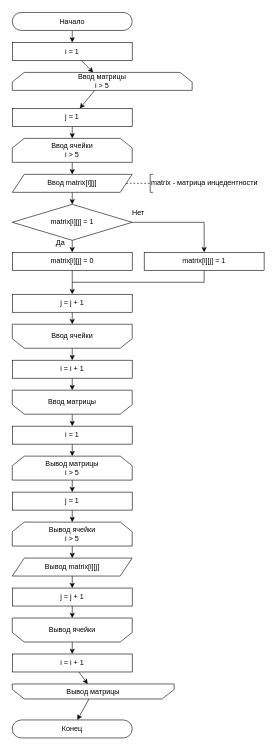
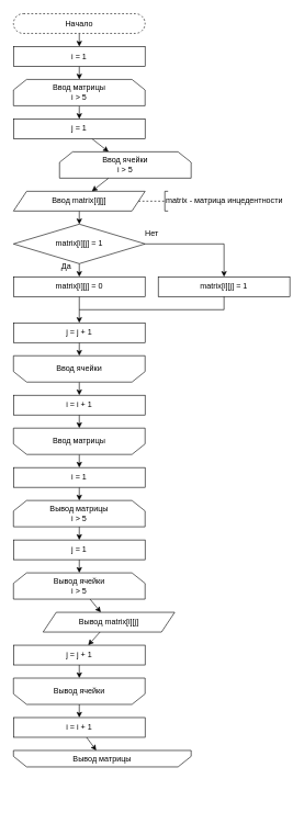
  <mxCell id="0" />
  <mxCell id="1" parent="0" />
  <mxCell id="2" style="edgeStyle=none;html=1;" parent="1" source="3" target="5" edge="1"><mxGeometry relative="1" as="geometry" /></mxCell>
- <mxCell id="3" value="Начало" style="rounded=1;whiteSpace=wrap;html=1;arcSize=50;" parent="1" vertex="1"><mxGeometry x="20" y="20" width="200" height="30" as="geometry" /></mxCell>
+ <mxCell id="3" value="Начало" style="rounded=1;whiteSpace=wrap;html=1;arcSize=50;dashed=1;" parent="1" vertex="1"><mxGeometry x="20" y="20" width="200" height="30" as="geometry" /></mxCell>
  <mxCell id="4" style="edgeStyle=none;html=1;" parent="1" source="5" target="7" edge="1"><mxGeometry relative="1" as="geometry" /></mxCell>
  <mxCell id="5" value="i = 1" style="rounded=0;whiteSpace=wrap;html=1;" parent="1" vertex="1"><mxGeometry x="20" y="70" width="200" height="30" as="geometry" /></mxCell>
  <mxCell id="6" style="edgeStyle=none;html=1;" parent="1" source="7" target="9" edge="1"><mxGeometry relative="1" as="geometry" /></mxCell>
- <mxCell id="7" value="Ввод матрицы&lt;br&gt;&lt;div&gt;&lt;font style=&quot;color: rgb(0, 0, 0);&quot;&gt;i &amp;gt; 5&lt;/font&gt;&lt;/div&gt;" style="shape=loopLimit;whiteSpace=wrap;html=1;" parent="1" vertex="1"><mxGeometry x="20" y="120" width="300" height="30" as="geometry" /></mxCell>
+ <mxCell id="7" value="Ввод матрицы&lt;br&gt;&lt;div&gt;&lt;font style=&quot;color: rgb(0, 0, 0);&quot;&gt;i &amp;gt; 5&lt;/font&gt;&lt;/div&gt;" style="shape=loopLimit;whiteSpace=wrap;html=1;" parent="1" vertex="1"><mxGeometry x="20" y="120" width="200" height="40" as="geometry" /></mxCell>
  <mxCell id="8" style="edgeStyle=none;html=1;" parent="1" source="9" target="22" edge="1"><mxGeometry relative="1" as="geometry" /></mxCell>
  <mxCell id="9" value="j = 1" style="rounded=0;whiteSpace=wrap;html=1;" parent="1" vertex="1"><mxGeometry x="20" y="180" width="200" height="30" as="geometry" /></mxCell>
  <mxCell id="10" style="edgeStyle=none;html=1;" parent="1" source="11" target="16" edge="1"><mxGeometry relative="1" as="geometry" /></mxCell>
  <mxCell id="11" value="Ввод matrix[i][j]" style="shape=parallelogram;perimeter=parallelogramPerimeter;whiteSpace=wrap;html=1;fixedSize=1;" parent="1" vertex="1"><mxGeometry x="20" y="290" width="200" height="30" as="geometry" /></mxCell>
  <mxCell id="12" value="matrix - матрица инцедентности" style="strokeWidth=1;html=1;shape=mxgraph.flowchart.annotation_1;align=left;pointerEvents=1;" parent="1" vertex="1"><mxGeometry x="250" y="290" width="5" height="30" as="geometry" /></mxCell>
  <mxCell id="13" value="" style="endArrow=none;html=1;rounded=0;entryX=0;entryY=0.5;entryDx=0;entryDy=0;entryPerimeter=0;dashed=1;" parent="1" target="12" edge="1"><mxGeometry width="50" height="50" relative="1" as="geometry"><mxPoint x="210" y="305" as="sourcePoint" /><mxPoint x="300" y="295" as="targetPoint" /></mxGeometry></mxCell>
  <mxCell id="14" style="edgeStyle=none;html=1;" parent="1" source="16" edge="1"><mxGeometry relative="1" as="geometry"><mxPoint x="120" y="420" as="targetPoint" /></mxGeometry></mxCell>
  <mxCell id="15" style="edgeStyle=none;html=1;entryX=0.5;entryY=0;entryDx=0;entryDy=0;arcSize=0;" edge="1" parent="1" source="16" target="38"><mxGeometry relative="1" as="geometry"><Array as="points"><mxPoint x="340" y="370" /></Array></mxGeometry></mxCell>
  <mxCell id="16" value="matrix[i][j] = 1" style="rhombus;whiteSpace=wrap;html=1;" parent="1" vertex="1"><mxGeometry x="20" y="340" width="200" height="60" as="geometry" /></mxCell>
  <mxCell id="17" style="edgeStyle=none;html=1;" parent="1" source="18" target="24" edge="1"><mxGeometry relative="1" as="geometry" /></mxCell>
  <mxCell id="18" value="j = j + 1" style="rounded=0;whiteSpace=wrap;html=1;" parent="1" vertex="1"><mxGeometry x="20" y="490" width="200" height="30" as="geometry" /></mxCell>
  <mxCell id="19" value="Да" style="text;html=1;align=center;verticalAlign=middle;resizable=0;points=[];autosize=1;strokeColor=none;fillColor=none;" parent="1" vertex="1"><mxGeometry x="80" y="390" width="40" height="30" as="geometry" /></mxCell>
  <mxCell id="20" value="Нет" style="text;html=1;align=center;verticalAlign=middle;resizable=0;points=[];autosize=1;strokeColor=none;fillColor=none;" parent="1" vertex="1"><mxGeometry x="210" y="340" width="40" height="30" as="geometry" /></mxCell>
  <mxCell id="21" style="edgeStyle=none;html=1;" parent="1" source="22" target="11" edge="1"><mxGeometry relative="1" as="geometry" /></mxCell>
- <mxCell id="22" value="Ввод ячейки&lt;br&gt;&lt;div&gt;&lt;font style=&quot;color: rgb(0, 0, 0);&quot;&gt;i &amp;gt; 5&lt;/font&gt;&lt;/div&gt;" style="shape=loopLimit;whiteSpace=wrap;html=1;" parent="1" vertex="1"><mxGeometry x="20" y="230" width="200" height="40" as="geometry" /></mxCell>
+ <mxCell id="22" value="Ввод ячейки&lt;br&gt;&lt;div&gt;&lt;font style=&quot;color: rgb(0, 0, 0);&quot;&gt;i &amp;gt; 5&lt;/font&gt;&lt;/div&gt;" style="shape=loopLimit;whiteSpace=wrap;html=1;" parent="1" vertex="1"><mxGeometry x="90" y="230" width="200" height="40" as="geometry" /></mxCell>
  <mxCell id="23" style="edgeStyle=none;html=1;" parent="1" source="24" target="26" edge="1"><mxGeometry relative="1" as="geometry" /></mxCell>
  <mxCell id="24" value="&lt;span style=&quot;color: rgb(0, 0, 0);&quot;&gt;Ввод ячейки&lt;/span&gt;" style="shape=loopLimit;whiteSpace=wrap;html=1;direction=west;" parent="1" vertex="1"><mxGeometry x="20" y="540" width="200" height="40" as="geometry" /></mxCell>
  <mxCell id="25" style="edgeStyle=none;html=1;" parent="1" source="26" target="28" edge="1"><mxGeometry relative="1" as="geometry" /></mxCell>
  <mxCell id="26" value="i = i + 1" style="rounded=0;whiteSpace=wrap;html=1;" parent="1" vertex="1"><mxGeometry x="20" y="600" width="200" height="30" as="geometry" /></mxCell>
  <mxCell id="27" style="edgeStyle=none;html=1;" edge="1" parent="1" source="28" target="30"><mxGeometry relative="1" as="geometry" /></mxCell>
  <mxCell id="28" value="&lt;span style=&quot;color: rgb(0, 0, 0);&quot;&gt;Ввод матрицы&lt;/span&gt;" style="shape=loopLimit;whiteSpace=wrap;html=1;direction=west;" parent="1" vertex="1"><mxGeometry x="20" y="650" width="200" height="40" as="geometry" /></mxCell>
  <mxCell id="29" style="edgeStyle=none;html=1;" parent="1" source="30" target="32" edge="1"><mxGeometry relative="1" as="geometry" /></mxCell>
  <mxCell id="30" value="i = 1" style="rounded=0;whiteSpace=wrap;html=1;" parent="1" vertex="1"><mxGeometry x="20" y="710" width="200" height="30" as="geometry" /></mxCell>
  <mxCell id="31" style="edgeStyle=none;html=1;" edge="1" parent="1" source="32" target="42"><mxGeometry relative="1" as="geometry" /></mxCell>
  <mxCell id="32" value="Вывод матрицы&lt;br&gt;&lt;div&gt;&lt;font style=&quot;color: rgb(0, 0, 0);&quot;&gt;i &amp;gt; 5&lt;/font&gt;&lt;/div&gt;" style="shape=loopLimit;whiteSpace=wrap;html=1;" parent="1" vertex="1"><mxGeometry x="20" y="760" width="200" height="40" as="geometry" /></mxCell>
- <mxCell id="33" style="edgeStyle=none;html=1;" parent="1" source="34" target="35" edge="1"><mxGeometry relative="1" as="geometry" /></mxCell>
  <mxCell id="34" value="&lt;span style=&quot;color: rgb(0, 0, 0);&quot;&gt;Вывод матрицы&lt;/span&gt;" style="shape=loopLimit;whiteSpace=wrap;html=1;direction=west;" parent="1" vertex="1"><mxGeometry x="20" y="1140" width="270" height="25" as="geometry" /></mxCell>
- <mxCell id="35" value="Конец" style="rounded=1;whiteSpace=wrap;html=1;arcSize=50;" parent="1" vertex="1"><mxGeometry x="20" y="1200" width="200" height="30" as="geometry" /></mxCell>
  <mxCell id="36" style="edgeStyle=none;html=1;" edge="1" parent="1" source="37" target="18"><mxGeometry relative="1" as="geometry" /></mxCell>
  <mxCell id="37" value="&lt;span style=&quot;color: rgb(0, 0, 0);&quot;&gt;matrix[i][j] = 0&lt;/span&gt;" style="rounded=0;whiteSpace=wrap;html=1;" vertex="1" parent="1"><mxGeometry x="20" y="420" width="200" height="30" as="geometry" /></mxCell>
  <mxCell id="38" value="&lt;span style=&quot;color: rgb(0, 0, 0);&quot;&gt;matrix[i][j] = 1&lt;/span&gt;" style="rounded=0;whiteSpace=wrap;html=1;" vertex="1" parent="1"><mxGeometry x="240" y="420" width="200" height="30" as="geometry" /></mxCell>
  <mxCell id="39" value="" style="endArrow=none;html=1;" edge="1" parent="1"><mxGeometry width="50" height="50" relative="1" as="geometry"><mxPoint x="120" y="470" as="sourcePoint" /><mxPoint x="340" y="470" as="targetPoint" /></mxGeometry></mxCell>
  <mxCell id="40" value="" style="endArrow=none;html=1;entryX=0.5;entryY=1;entryDx=0;entryDy=0;" edge="1" parent="1" target="38"><mxGeometry width="50" height="50" relative="1" as="geometry"><mxPoint x="340" y="470" as="sourcePoint" /><mxPoint x="190" y="450" as="targetPoint" /></mxGeometry></mxCell>
  <mxCell id="41" style="edgeStyle=none;html=1;" edge="1" parent="1" source="42" target="44"><mxGeometry relative="1" as="geometry" /></mxCell>
  <mxCell id="42" value="j = 1" style="rounded=0;whiteSpace=wrap;html=1;" vertex="1" parent="1"><mxGeometry x="20" y="820" width="200" height="30" as="geometry" /></mxCell>
  <mxCell id="43" style="edgeStyle=none;html=1;" edge="1" parent="1" source="44" target="46"><mxGeometry relative="1" as="geometry" /></mxCell>
  <mxCell id="44" value="Вывод ячейки&lt;br&gt;&lt;div&gt;&lt;font style=&quot;color: rgb(0, 0, 0);&quot;&gt;i &amp;gt; 5&lt;/font&gt;&lt;/div&gt;" style="shape=loopLimit;whiteSpace=wrap;html=1;" vertex="1" parent="1"><mxGeometry x="20" y="870" width="200" height="40" as="geometry" /></mxCell>
  <mxCell id="45" style="edgeStyle=none;html=1;" edge="1" parent="1" source="46" target="48"><mxGeometry relative="1" as="geometry" /></mxCell>
- <mxCell id="46" value="Вывод matrix[i][j]" style="shape=parallelogram;perimeter=parallelogramPerimeter;whiteSpace=wrap;html=1;fixedSize=1;" vertex="1" parent="1"><mxGeometry x="20" y="930" width="200" height="30" as="geometry" /></mxCell>
+ <mxCell id="46" value="Вывод matrix[i][j]" style="shape=parallelogram;perimeter=parallelogramPerimeter;whiteSpace=wrap;html=1;fixedSize=1;" vertex="1" parent="1"><mxGeometry x="65" y="930" width="200" height="30" as="geometry" /></mxCell>
  <mxCell id="47" style="edgeStyle=none;html=1;" edge="1" parent="1" source="48" target="50"><mxGeometry relative="1" as="geometry" /></mxCell>
  <mxCell id="48" value="j = j + 1" style="rounded=0;whiteSpace=wrap;html=1;" vertex="1" parent="1"><mxGeometry x="20" y="980" width="200" height="30" as="geometry" /></mxCell>
  <mxCell id="49" style="edgeStyle=none;html=1;" edge="1" parent="1" source="50" target="52"><mxGeometry relative="1" as="geometry" /></mxCell>
  <mxCell id="50" value="&lt;span style=&quot;color: rgb(0, 0, 0);&quot;&gt;Вывод ячейки&lt;/span&gt;" style="shape=loopLimit;whiteSpace=wrap;html=1;direction=west;" vertex="1" parent="1"><mxGeometry x="20" y="1030" width="200" height="40" as="geometry" /></mxCell>
  <mxCell id="51" style="edgeStyle=none;html=1;" edge="1" parent="1" source="52" target="34"><mxGeometry relative="1" as="geometry" /></mxCell>
  <mxCell id="52" value="i = i + 1" style="rounded=0;whiteSpace=wrap;html=1;" vertex="1" parent="1"><mxGeometry x="20" y="1090" width="200" height="30" as="geometry" /></mxCell>
